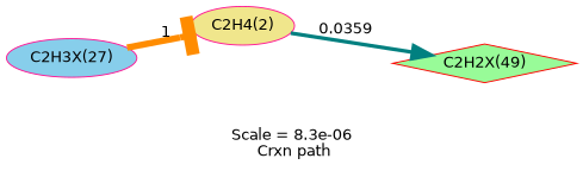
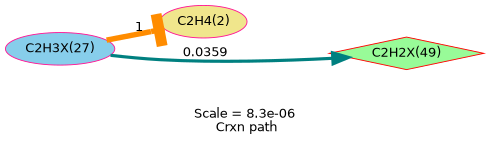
  digraph {
    fontname=Helvetica
    label="Scale = 8.3e-06\l Crxn path"
    rankdir=LR
    node [color=deeppink fontname=Helvetica shape=ellipse style=filled]
    edge [fontname=Helvetica]
    n1 [fillcolor=khaki label="C2H4(2)"]
    n2 [fillcolor=skyblue label="C2H3X(27)"]
    n3 [color=red fillcolor=palegreen label="C2H2X(49)" shape=diamond]
    n2 -> n1 [arrowhead=tee arrowsize=3 color=darkorange label=" 1" style="setlinewidth(6)"]
-   n1 -> n3 [arrowhead=normal arrowsize=1.74 color=teal label=" 0.0359" style="setlinewidth(3.49)"]
+   n2 -> n3 [arrowhead=normal arrowsize=1.74 color=teal label=" 0.0359" style="setlinewidth(3.49)"]
  }
